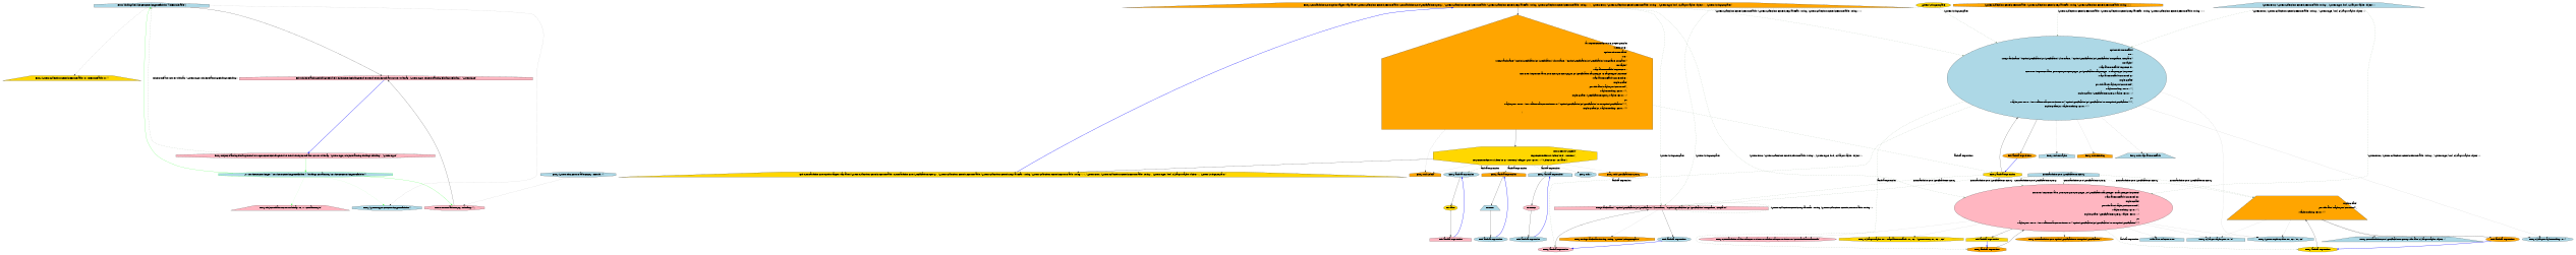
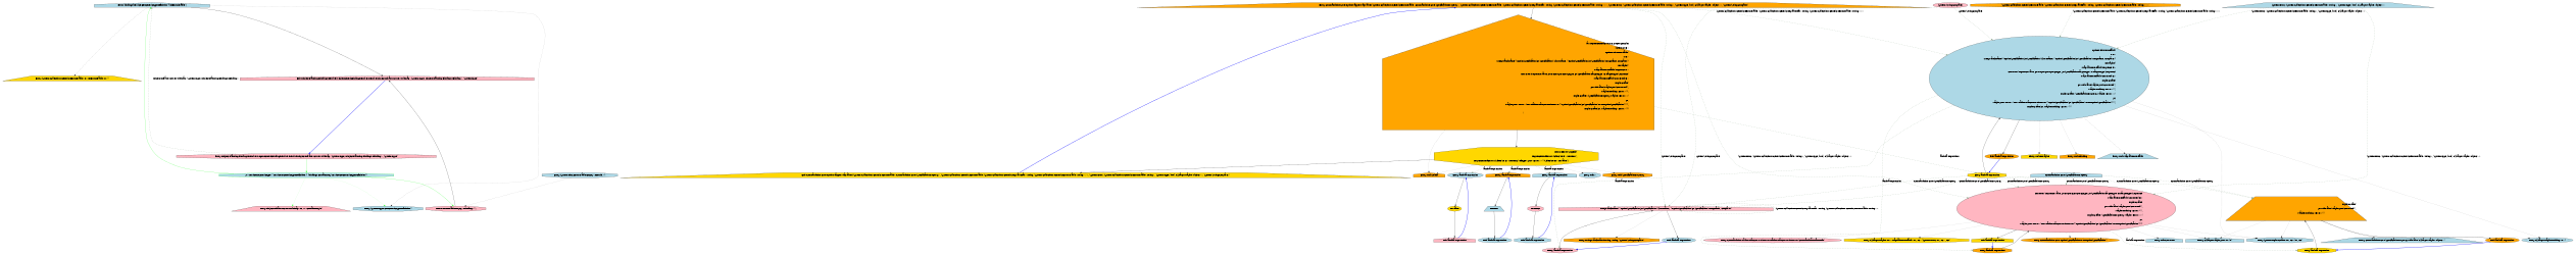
  digraph {
    node [cluster="lambda expression" file="ResolutionExtensions.cs" fillcolor=lightblue shape=octagon style=filled]
    edge [style=dotted]
    n1 [cluster="System.Collections.Generic.IEnumerable<T>.ToEnumerable<T>()" file="OpenGenericBindingResolver.cs" fillcolor=gold label="Entry System.Collections.Generic.IEnumerable<T>.ToEnumerable<T>()" shape=trapezium span="40-40"]
    n2 [cluster="System.Type.GetGenericTypeDefinition()" file="OpenGenericBindingResolver.cs" label="Entry System.Type.GetGenericTypeDefinition()" span="0-0"]
    n3 [cluster="Ninject.Planning.Bindings.Resolvers.OpenGenericBindingResolver.Resolve(Ninject.Infrastructure.Multimap<System.Type, Ninject.Planning.Bindings.IBinding>, System.Type)" file="OpenGenericBindingResolver.cs" fillcolor=lightpink label="Entry Ninject.Planning.Bindings.Resolvers.OpenGenericBindingResolver.Resolve(Ninject.Infrastructure.Multimap<System.Type, Ninject.Planning.Bindings.IBinding>, System.Type)" span="32-32"]
    n4 [cluster="Ninject.Planning.Bindings.Resolvers.OpenGenericBindingResolver.Resolve(Ninject.Infrastructure.Multimap<System.Type, Ninject.Planning.Bindings.IBinding>, System.Type)" color=green community=0 file="OpenGenericBindingResolver.cs" label="2: !service.IsGenericType || service.IsGenericTypeDefinition || !bindings.ContainsKey(service.GetGenericTypeDefinition())" span="34-34"]
    n5 [cluster="Ninject.Planning.Bindings.Resolvers.OpenGenericBindingResolver.Resolve(Ninject.Infrastructure.Multimap<System.Type, Ninject.Planning.Bindings.IBinding>, System.Type)" file="OpenGenericBindingResolver.cs" label="return bindings[service.GetGenericTypeDefinition()].ToEnumerable();" shape=house span="37-37"]
    n6 [cluster="Ninject.Planning.Bindings.Resolvers.OpenGenericBindingResolver.Resolve(Ninject.Infrastructure.Multimap<System.Type, Ninject.Planning.Bindings.IBinding>, System.Type)" file="OpenGenericBindingResolver.cs" fillcolor=lightpink label="return Enumerable.Empty<IBinding>();" span="35-35"]
    n7 [cluster="Ninject.Infrastructure.Multimap<K, V>.ContainsKey(K)" file="OpenGenericBindingResolver.cs" fillcolor=lightpink label="Entry Ninject.Infrastructure.Multimap<K, V>.ContainsKey(K)" shape=trapezium span="113-113"]
    n8 [cluster="Ninject.Planning.Bindings.Resolvers.OpenGenericBindingResolver.Resolve(Ninject.Infrastructure.Multimap<System.Type, Ninject.Planning.Bindings.IBinding>, System.Type)" file="OpenGenericBindingResolver.cs" fillcolor=lightpink label="Exit Ninject.Planning.Bindings.Resolvers.OpenGenericBindingResolver.Resolve(Ninject.Infrastructure.Multimap<System.Type, Ninject.Planning.Bindings.IBinding>, System.Type)" shape=house span="32-32"]
    n9 [cluster="System.Linq.Enumerable.Empty<TResult>()" file="OpenGenericBindingResolver.cs" label="Entry System.Linq.Enumerable.Empty<TResult>()" span="0-0"]
-   n10 [cluster="Unk.ToMaybe" label="Entry Unk.ToMaybe" shape=house]
+   n10 [cluster="Unk.ToMaybe" fillcolor=gold label="Entry Unk.ToMaybe" shape=house]
    n11 [cluster="System.Tuple.Create<T1, T2>(T1, T2)" label="Entry System.Tuple.Create<T1, T2>(T1, T2)" span="0-0"]
    n12 [cluster="CommandLine.Core.SpecificationProperty.WithValue(CSharpx.Maybe<object>)" label="Entry CommandLine.Core.SpecificationProperty.WithValue(CSharpx.Maybe<object>)" shape=trapezium span="18-18"]
    n13 [cluster="Unk.>" label="Entry Unk.>"]
    n14 [cluster="CommandLine.Core.OptionSpecification.FromOptionSpecification()" fillcolor=orange label="Entry CommandLine.Core.OptionSpecification.FromOptionSpecification()" shape=ellipse span="15-15"]
-   n15 [cluster="Unk.converter" label="WithValue Unk.converter" shape=house]
+   n15 [cluster="Unk.converter" label="Entry Unk.converter" shape=house]
    n16 [cluster="CSharpx.Maybe.Just<T>(T)" label="Entry CSharpx.Maybe.Just<T>(T)" shape=house span="124-124"]
    n17 [cluster="CommandLine.Core.OptionMapper.MapValues(System.Collections.Generic.IEnumerable<CommandLine.Core.SpecificationProperty>, System.Collections.Generic.IEnumerable<System.Collections.Generic.KeyValuePair<string, System.Collections.Generic.IEnumerable<string>>>, System.Func<System.Collections.Generic.IEnumerable<string>, System.Type, bool, CSharpx.Maybe<object>>, System.StringComparer)" fillcolor=orange label="Entry CommandLine.Core.OptionMapper.MapValues(System.Collections.Generic.IEnumerable<CommandLine.Core.SpecificationProperty>, System.Collections.Generic.IEnumerable<System.Collections.Generic.KeyValuePair<string, System.Collections.Generic.IEnumerable<string>>>, System.Func<System.Collections.Generic.IEnumerable<string>, System.Type, bool, CSharpx.Maybe<object>>, System.StringComparer)" shape=trapezium span="14-14"]
    n18 [cluster="CommandLine.Core.OptionMapper.MapValues(System.Collections.Generic.IEnumerable<CommandLine.Core.SpecificationProperty>, System.Collections.Generic.IEnumerable<System.Collections.Generic.KeyValuePair<string, System.Collections.Generic.IEnumerable<string>>>, System.Func<System.Collections.Generic.IEnumerable<string>, System.Type, bool, CSharpx.Maybe<object>>, System.StringComparer)" fillcolor=orange label="var sequencesAndErrors = propertyTuples\r\n                .Select(pt =>\r\n                    options.FirstOrDefault(\r\n                            s =>\r\n                            s.Key.MatchName(((OptionSpecification)pt.Specification).ShortName, ((OptionSpecification)pt.Specification).LongName, comparer))\r\n                               .ToMaybe()\r\n                               .MapValueOrDefault(sequence =>\r\n                                    converter(sequence.Value, pt.Property.PropertyType, pt.Specification.TargetType != TargetType.Sequence)\r\n                                    .MapValueOrDefault(converted =>\r\n                                            Tuple.Create(\r\n                                                pt.WithValue(Maybe.Just(converted)),\r\n                                                Maybe.Nothing<Error>()),\r\n                                            Tuple.Create<SpecificationProperty, Maybe<Error>>(\r\n                                                pt,\r\n                                                Maybe.Just<Error>(new BadFormatConversionError(((OptionSpecification)pt.Specification).FromOptionSpecification())))),\r\n                                Tuple.Create(pt, Maybe.Nothing<Error>()))\r\n                )" shape=house span="20-36"]
    n19 [label="options.FirstOrDefault(\r\n                            s =>\r\n                            s.Key.MatchName(((OptionSpecification)pt.Specification).ShortName, ((OptionSpecification)pt.Specification).LongName, comparer))\r\n                               .ToMaybe()\r\n                               .MapValueOrDefault(sequence =>\r\n                                    converter(sequence.Value, pt.Property.PropertyType, pt.Specification.TargetType != TargetType.Sequence)\r\n                                    .MapValueOrDefault(converted =>\r\n                                            Tuple.Create(\r\n                                                pt.WithValue(Maybe.Just(converted)),\r\n                                                Maybe.Nothing<Error>()),\r\n                                            Tuple.Create<SpecificationProperty, Maybe<Error>>(\r\n                                                pt,\r\n                                                Maybe.Just<Error>(new BadFormatConversionError(((OptionSpecification)pt.Specification).FromOptionSpecification())))),\r\n                                Tuple.Create(pt, Maybe.Nothing<Error>()))" shape=ellipse span="22-35"]
    n20 [fillcolor=lightpink label="s.Key.MatchName(((OptionSpecification)pt.Specification).ShortName, ((OptionSpecification)pt.Specification).LongName, comparer)" shape=house span="24-24"]
    n21 [fillcolor=lightpink label="converter(sequence.Value, pt.Property.PropertyType, pt.Specification.TargetType != TargetType.Sequence)\r\n                                    .MapValueOrDefault(converted =>\r\n                                            Tuple.Create(\r\n                                                pt.WithValue(Maybe.Just(converted)),\r\n                                                Maybe.Nothing<Error>()),\r\n                                            Tuple.Create<SpecificationProperty, Maybe<Error>>(\r\n                                                pt,\r\n                                                Maybe.Just<Error>(new BadFormatConversionError(((OptionSpecification)pt.Specification).FromOptionSpecification()))))" shape=ellipse span="27-34"]
    n22 [cluster="CommandLine.Core.OptionMapper.MapValues(System.Collections.Generic.IEnumerable<CommandLine.Core.SpecificationProperty>, System.Collections.Generic.IEnumerable<System.Collections.Generic.KeyValuePair<string, System.Collections.Generic.IEnumerable<string>>>, System.Func<System.Collections.Generic.IEnumerable<string>, System.Type, bool, CSharpx.Maybe<object>>, System.StringComparer)" fillcolor=gold label="return Result.Succeed(\r\n                sequencesAndErrors.Select(se => se.Item1),\r\n                sequencesAndErrors.Select(se => se.Item2).OfType<Just<Error>>().Select(se => se.Value));" span="37-39"]
    n23 [fillcolor=gold label="Entry lambda expression" span="21-35"]
    n24 [cluster="Unk.Select" fillcolor=orange label="Entry Unk.Select" shape=house]
    n25 [fillcolor=orange label="Exit lambda expression" shape=ellipse span="21-35"]
    n26 [fillcolor=lightpink label="Entry lambda expression" shape=ellipse span="23-24"]
    n27 [fillcolor=orange label="Entry lambda expression" span="26-34"]
    n28 [cluster="CSharpx.Maybe.Nothing<T>()" label="Entry CSharpx.Maybe.Nothing<T>()" shape=ellipse span="116-116"]
    n29 [cluster="Unk.FirstOrDefault" fillcolor=orange label="Entry Unk.IBinding" shape=house]
    n30 [cluster="Unk.MapValueOrDefault" label="Entry Unk.MapValueOrDefault" shape=trapezium]
    n31 [cluster="string.MatchName(string, string, System.StringComparer)" fillcolor=orange label="Entry string.MatchName(string, string, System.StringComparer)" span="8-8"]
    n32 [label="Exit lambda expression" shape=ellipse span="23-24"]
    n33 [cluster="CommandLine.BadFormatConversionError.BadFormatConversionError(CommandLine.NameInfo)" fillcolor=lightpink label="Entry CommandLine.BadFormatConversionError.BadFormatConversionError(CommandLine.NameInfo)" shape=ellipse span="349-349"]
    n34 [cluster="CSharpx.Maybe<T1>.MapValueOrDefault<T1, T2>(System.Func<T1, T2>, T2)" fillcolor=gold label="Entry CSharpx.Maybe<T1>.MapValueOrDefault<T1, T2>(System.Func<T1, T2>, T2)" span="377-377"]
    n35 [fillcolor=gold label="Entry lambda expression" span="28-31"]
    n36 [fillcolor=gold label="Exit lambda expression" shape=house span="26-34"]
    n37 [cluster="CommandLine.Core.OptionMapper.MapValues(System.Collections.Generic.IEnumerable<CommandLine.Core.SpecificationProperty>, System.Collections.Generic.IEnumerable<System.Collections.Generic.KeyValuePair<string, System.Collections.Generic.IEnumerable<string>>>, System.Func<System.Collections.Generic.IEnumerable<string>, System.Type, bool, CSharpx.Maybe<object>>, System.StringComparer)" fillcolor=gold label="Exit CommandLine.Core.OptionMapper.MapValues(System.Collections.Generic.IEnumerable<CommandLine.Core.SpecificationProperty>, System.Collections.Generic.IEnumerable<System.Collections.Generic.KeyValuePair<string, System.Collections.Generic.IEnumerable<string>>>, System.Func<System.Collections.Generic.IEnumerable<string>, System.Type, bool, CSharpx.Maybe<object>>, System.StringComparer)" shape=trapezium span="14-14"]
    n38 [cluster="Unk.Succeed" fillcolor=orange label="Entry Unk.SpecificationProperty"]
    n39 [fillcolor=orange label="Entry lambda expression" shape=house span="38-38"]
    n40 [label="Entry lambda expression" shape=house span="39-39"]
    n41 [label="Entry lambda expression" shape=ellipse span="39-39"]
    n42 [fillcolor=orange label="Tuple.Create(\r\n                                                pt.WithValue(Maybe.Just(converted)),\r\n                                                Maybe.Nothing<Error>())" shape=trapezium span="29-31"]
    n43 [label="se.Item1" shape=trapezium span="38-38"]
    n44 [fillcolor=lightpink label="se.Item2" span="39-39"]
    n45 [fillcolor=gold label="se.Value" shape=ellipse span="39-39"]
    n46 [fillcolor=orange label="Exit lambda expression" shape=ellipse span="28-31"]
    n47 [label="Exit lambda expression" shape=ellipse span="38-38"]
    n48 [label="Exit lambda expression" span="39-39"]
    n49 [fillcolor=lightpink label="Exit lambda expression" shape=house span="39-39"]
    n50 [fillcolor=orange label="System.Collections.Generic.IEnumerable<System.Collections.Generic.KeyValuePair<string, System.Collections.Generic.IEnumerable<string>>>" cluster=""]
    n51 [label="System.Func<System.Collections.Generic.IEnumerable<string>, System.Type, bool, CSharpx.Maybe<object>>" shape=trapezium cluster=""]
-   n52 [fillcolor=gold label="System.StringComparer" shape=ellipse cluster=""]
+   n52 [fillcolor=lightpink label="System.StringComparer" shape=ellipse cluster=""]
    n53 [label="CommandLine.Core.SpecificationProperty" shape=house cluster=""]
    n3 -> n4 [color=green style=solid]
    n3 -> n5 [color=darkseagreen4 label="Ninject.Infrastructure.Multimap<System.Type, Ninject.Planning.Bindings.IBinding>" style=dashed]
    n4 -> n2 [color=green]
    n4 -> n5 [color=green style=solid]
    n4 -> n6 [color=green style=solid]
    n4 -> n7 [color=green]
    n5 -> n1
    n5 -> n2
    n5 -> n8 [style=solid]
    n6 -> n8 [style=solid]
    n8 -> n3 [color=blue style=bold]
    n9 -> n6
    n17 -> n18 [style=solid]
    n17 -> n19 [color=darkseagreen4 label="System.Collections.Generic.IEnumerable<System.Collections.Generic.KeyValuePair<string, System.Collections.Generic.IEnumerable<string>>>" style=dashed]
    n17 -> n20 [color=darkseagreen4 label="System.StringComparer" style=dashed]
    n17 -> n21 [color=darkseagreen4 label="System.Func<System.Collections.Generic.IEnumerable<string>, System.Type, bool, CSharpx.Maybe<object>>" style=dashed]
    n18 -> n22 [style=solid]
    n18 -> n23 [color=darkseagreen4 label="lambda expression" style=dashed]
    n18 -> n24
    n19 -> n10
    n19 -> n11
    n19 -> n25 [style=solid]
    n19 -> n26 [color=darkseagreen4 label="lambda expression" style=dashed]
    n19 -> n27 [color=darkseagreen4 label="lambda expression" style=dashed]
    n19 -> n28
    n19 -> n29
    n19 -> n30
    n20 -> n20 [color=darkseagreen4 label="System.Collections.Generic.KeyValuePair<string, System.Collections.Generic.IEnumerable<string>>" style=dashed]
    n20 -> n31
    n20 -> n32 [style=solid]
    n21 -> n11
    n21 -> n14
    n21 -> n15
    n21 -> n16
    n21 -> n33
    n21 -> n34
    n21 -> n35 [color=darkseagreen4 label="lambda expression" style=dashed]
    n21 -> n36 [style=solid]
    n22 -> n13
    n22 -> n24
    n22 -> n37 [style=solid]
    n22 -> n38
    n22 -> n39 [color=darkseagreen4 label="lambda expression" style=dashed]
    n22 -> n40 [color=darkseagreen4 label="lambda expression" style=dashed]
    n22 -> n41 [color=darkseagreen4 label="lambda expression" style=dashed]
    n23 -> n19 [style=solid]
    n23 -> n20 [color=darkseagreen4 label="CommandLine.Core.SpecificationProperty" style=dashed]
    n23 -> n21 [color=darkseagreen4 label="CommandLine.Core.SpecificationProperty" style=dashed]
    n23 -> n42 [color=darkseagreen4 label="CommandLine.Core.SpecificationProperty" style=dashed]
    n25 -> n23 [color=blue style=bold]
    n26 -> n20 [style=solid]
    n27 -> n21 [style=solid]
    n32 -> n26 [color=blue style=bold]
    n35 -> n42 [style=solid]
    n36 -> n27 [color=blue style=bold]
    n37 -> n17 [color=blue style=bold]
    n39 -> n43 [style=solid]
    n40 -> n44 [style=solid]
    n41 -> n45 [style=solid]
    n42 -> n11
    n42 -> n12
    n42 -> n16
    n42 -> n28
    n42 -> n46 [style=solid]
    n43 -> n47 [style=solid]
    n44 -> n48 [style=solid]
    n45 -> n49 [style=solid]
    n46 -> n35 [color=blue style=bold]
    n47 -> n39 [color=blue style=bold]
    n48 -> n40 [color=blue style=bold]
    n49 -> n41 [color=blue style=bold]
    n50 -> n19 [color=darkseagreen4 label="System.Collections.Generic.IEnumerable<System.Collections.Generic.KeyValuePair<string, System.Collections.Generic.IEnumerable<string>>>" style=dashed]
    n51 -> n19 [color=darkseagreen4 label="System.Func<System.Collections.Generic.IEnumerable<string>, System.Type, bool, CSharpx.Maybe<object>>" style=dashed]
    n51 -> n21 [color=darkseagreen4 label="System.Func<System.Collections.Generic.IEnumerable<string>, System.Type, bool, CSharpx.Maybe<object>>" style=dashed]
    n52 -> n19 [color=darkseagreen4 label="System.StringComparer" style=dashed]
    n52 -> n20 [color=darkseagreen4 label="System.StringComparer" style=dashed]
    n53 -> n20 [color=darkseagreen4 label="CommandLine.Core.SpecificationProperty" style=dashed]
    n53 -> n21 [color=darkseagreen4 label="CommandLine.Core.SpecificationProperty" style=dashed]
    n53 -> n42 [color=darkseagreen4 label="CommandLine.Core.SpecificationProperty" style=dashed]
  }
